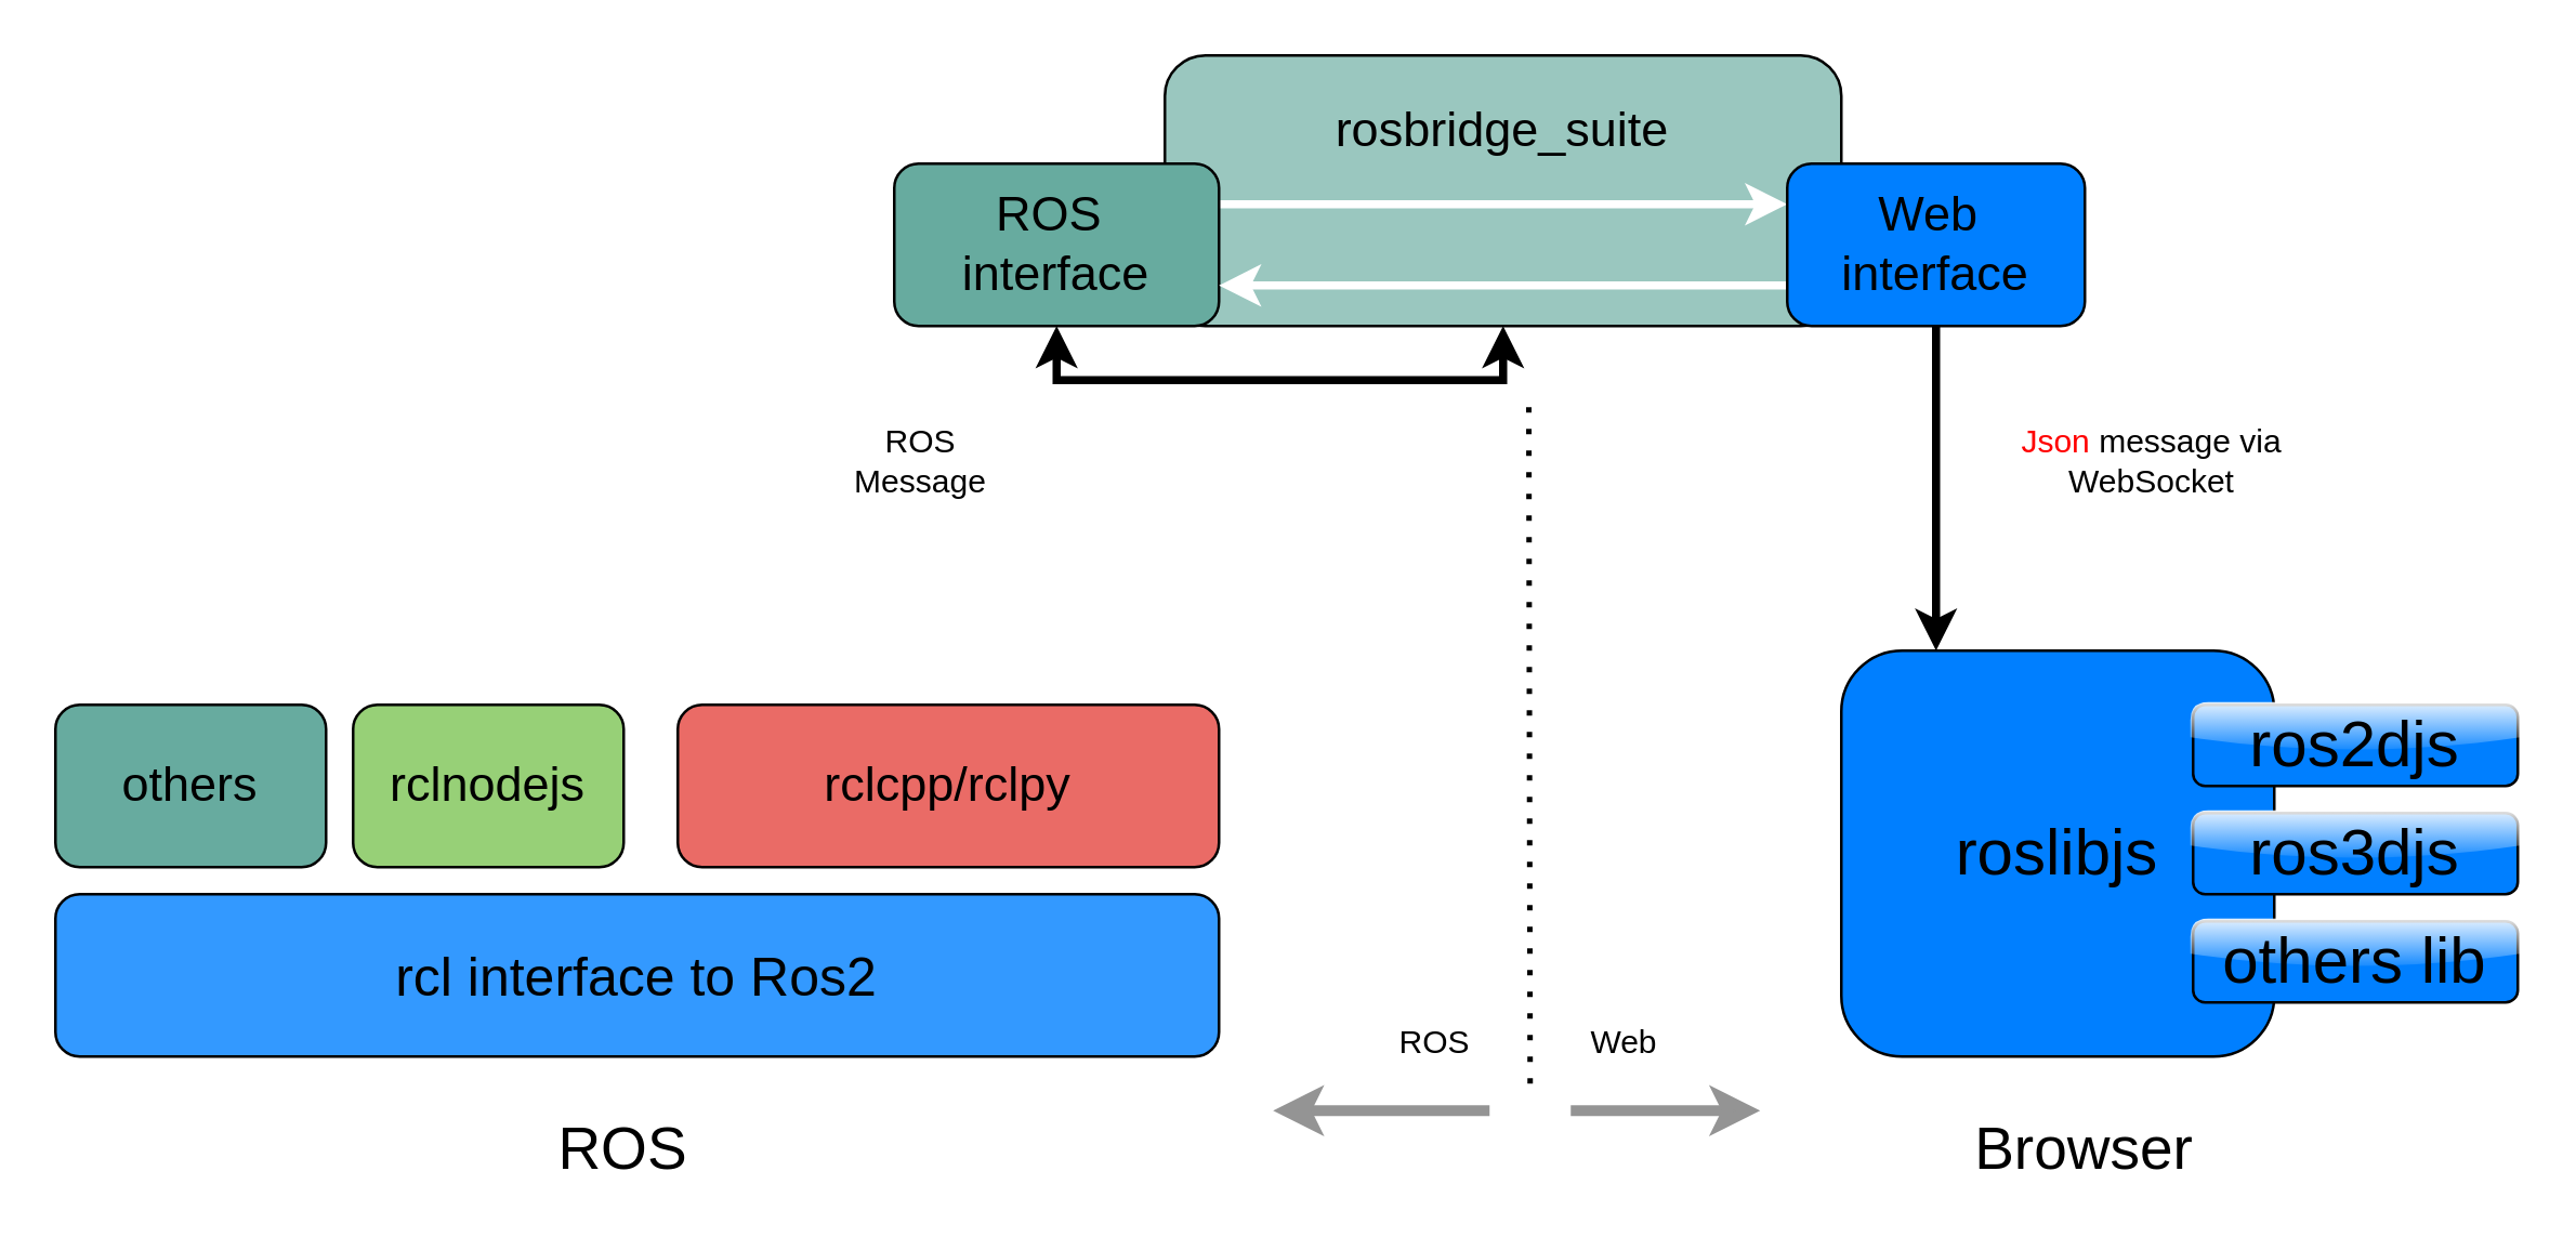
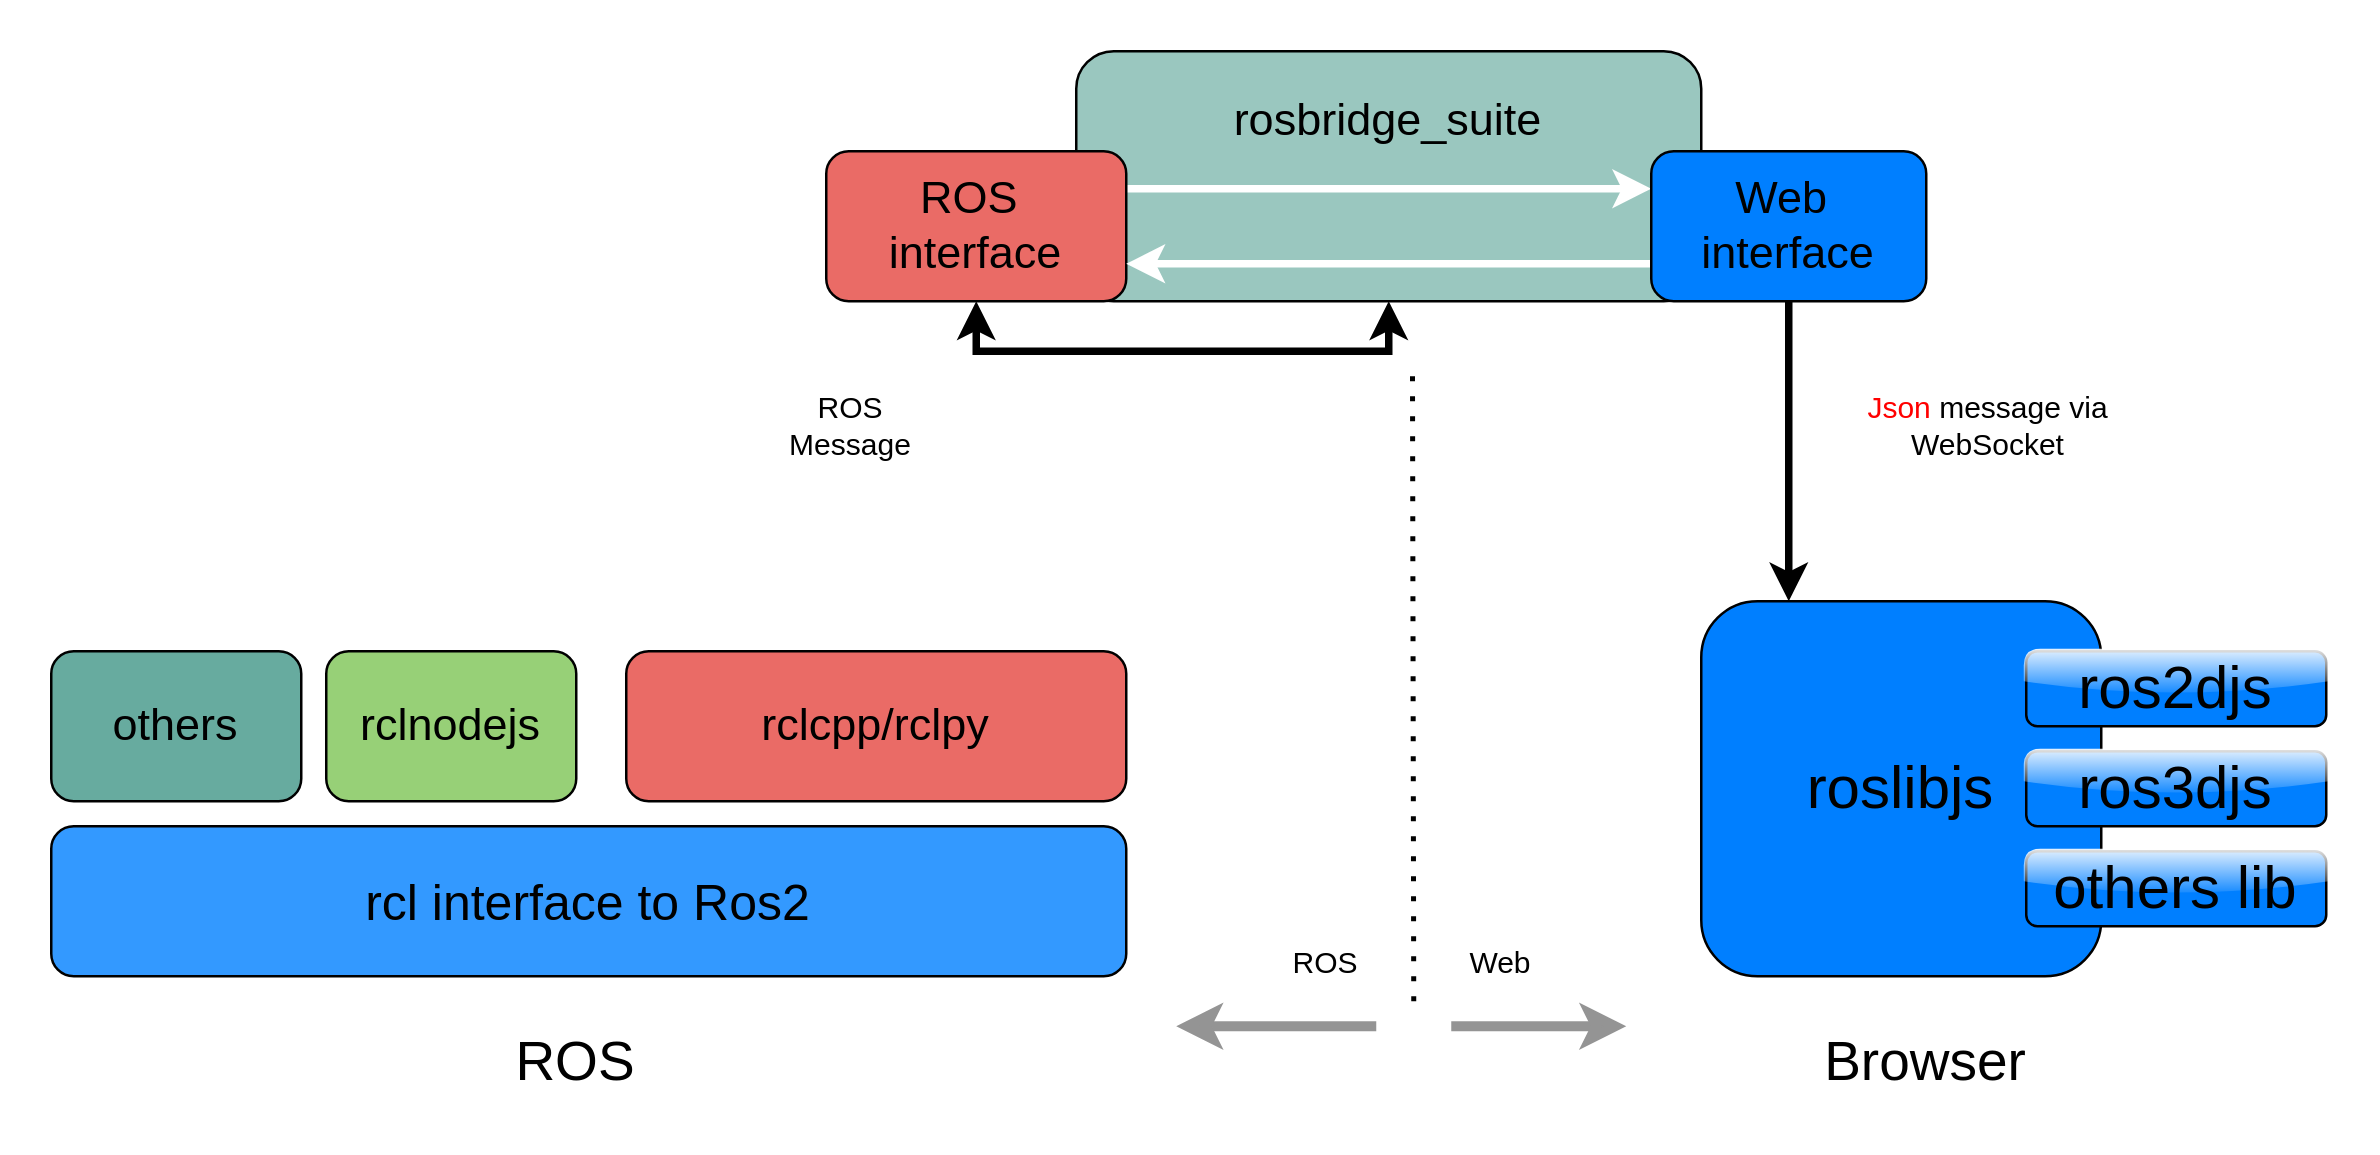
  <mxCell id="0" />
  <mxCell id="1" parent="0" />
  <mxCell id="2" value="&lt;font style=&quot;font-size: 20px;&quot;&gt;rcl interface to Ros2&lt;/font&gt;" style="rounded=1;whiteSpace=wrap;html=1;fillColor=#3399FF;movable=0;resizable=0;rotatable=0;deletable=0;editable=0;locked=1;connectable=0;" vertex="1" parent="1"><mxGeometry x="20" y="330" width="430" height="60" as="geometry" /></mxCell>
  <mxCell id="3" value="rclcpp/rclpy" style="rounded=1;whiteSpace=wrap;html=1;fontSize=18;fillColor=#EA6B66;movable=0;resizable=0;rotatable=0;deletable=0;editable=0;locked=1;connectable=0;" vertex="1" parent="1"><mxGeometry x="250" y="260" width="200" height="60" as="geometry" /></mxCell>
  <mxCell id="4" value="rclnodejs" style="rounded=1;whiteSpace=wrap;html=1;fontSize=18;fillColor=#97D077;movable=0;resizable=0;rotatable=0;deletable=0;editable=0;locked=1;connectable=0;" vertex="1" parent="1"><mxGeometry x="130" y="260" width="100" height="60" as="geometry" /></mxCell>
  <mxCell id="5" value="others" style="rounded=1;whiteSpace=wrap;html=1;fontSize=18;fillColor=#67AB9F;movable=0;resizable=0;rotatable=0;deletable=0;editable=0;locked=1;connectable=0;" vertex="1" parent="1"><mxGeometry x="20" y="260" width="100" height="60" as="geometry" /></mxCell>
  <mxCell id="6" value="rosbridge_suite&lt;div&gt;&lt;br&gt;&lt;/div&gt;&lt;div&gt;&lt;br&gt;&lt;/div&gt;" style="rounded=1;whiteSpace=wrap;html=1;fontSize=18;fillColor=#9AC7BF;movable=0;resizable=0;rotatable=0;deletable=0;editable=0;locked=1;connectable=0;" vertex="1" parent="1"><mxGeometry x="430" y="20" width="250" height="100" as="geometry" /></mxCell>
  <mxCell id="7" style="rounded=0;orthogonalLoop=1;jettySize=auto;html=1;exitX=1;exitY=0.25;exitDx=0;exitDy=0;entryX=0;entryY=0.25;entryDx=0;entryDy=0;strokeWidth=3;strokeColor=#FFFFFF;movable=0;resizable=0;rotatable=0;deletable=0;editable=0;locked=1;connectable=0;" edge="1" parent="1" source="8" target="11"><mxGeometry relative="1" as="geometry" /></mxCell>
- <mxCell id="8" value="ROS&amp;nbsp;&lt;div&gt;interface&lt;/div&gt;" style="rounded=1;whiteSpace=wrap;html=1;fontSize=18;fillColor=#67ab9f;movable=0;resizable=0;rotatable=0;deletable=0;editable=0;locked=1;connectable=0;" vertex="1" parent="1"><mxGeometry x="330" y="60" width="120" height="60" as="geometry" /></mxCell>
+ <mxCell id="8" value="ROS&amp;nbsp;&lt;div&gt;interface&lt;/div&gt;" style="rounded=1;whiteSpace=wrap;html=1;fontSize=18;fillColor=#EA6B66;movable=0;resizable=0;rotatable=0;deletable=0;editable=0;locked=1;connectable=0;" vertex="1" parent="1"><mxGeometry x="330" y="60" width="120" height="60" as="geometry" /></mxCell>
  <mxCell id="9" style="edgeStyle=orthogonalEdgeStyle;rounded=1;orthogonalLoop=1;jettySize=auto;html=1;exitX=0;exitY=0.75;exitDx=0;exitDy=0;entryX=1;entryY=0.75;entryDx=0;entryDy=0;curved=1;strokeWidth=3;strokeColor=#FFFFFF;movable=0;resizable=0;rotatable=0;deletable=0;editable=0;locked=1;connectable=0;" edge="1" parent="1" source="11" target="8"><mxGeometry relative="1" as="geometry" /></mxCell>
  <mxCell id="10" style="edgeStyle=orthogonalEdgeStyle;rounded=0;orthogonalLoop=1;jettySize=auto;html=1;exitX=0.5;exitY=1;exitDx=0;exitDy=0;strokeWidth=3;movable=0;resizable=0;rotatable=0;deletable=0;editable=0;locked=1;connectable=0;" edge="1" parent="1" source="11"><mxGeometry relative="1" as="geometry"><mxPoint x="715" y="240" as="targetPoint" /></mxGeometry></mxCell>
  <mxCell id="11" value="Web&amp;nbsp;&lt;div&gt;interface&lt;/div&gt;" style="rounded=1;whiteSpace=wrap;html=1;fontSize=18;fillColor=#007fff;movable=0;resizable=0;rotatable=0;deletable=0;editable=0;locked=1;connectable=0;" vertex="1" parent="1"><mxGeometry x="660" y="60" width="110" height="60" as="geometry" /></mxCell>
  <mxCell id="12" style="edgeStyle=orthogonalEdgeStyle;rounded=0;orthogonalLoop=1;jettySize=auto;html=1;exitX=0.5;exitY=1;exitDx=0;exitDy=0;startArrow=classic;startFill=1;strokeWidth=3;movable=0;resizable=0;rotatable=0;deletable=0;editable=0;locked=1;connectable=0;" edge="1" parent="1" source="8" target="6"><mxGeometry relative="1" as="geometry" /></mxCell>
  <mxCell id="13" value="&lt;font style=&quot;font-size: 24px;&quot;&gt;roslibjs&lt;/font&gt;" style="rounded=1;whiteSpace=wrap;html=1;fontSize=18;fillColor=#007FFF;movable=0;resizable=0;rotatable=0;deletable=0;editable=0;locked=1;connectable=0;" vertex="1" parent="1"><mxGeometry x="680" y="240" width="160" height="150" as="geometry" /></mxCell>
  <mxCell id="14" value="&lt;font style=&quot;font-size: 24px;&quot;&gt;ros2djs&lt;/font&gt;" style="rounded=1;whiteSpace=wrap;html=1;fontSize=18;fillColor=#007FFF;gradientColor=none;shadow=0;glass=1;movable=0;resizable=0;rotatable=0;deletable=0;editable=0;locked=1;connectable=0;" vertex="1" parent="1"><mxGeometry x="810" y="260" width="120" height="30" as="geometry" /></mxCell>
  <mxCell id="15" value="&lt;font style=&quot;font-size: 24px;&quot;&gt;ros3djs&lt;/font&gt;" style="rounded=1;whiteSpace=wrap;html=1;fontSize=18;fillColor=#007FFF;gradientColor=none;shadow=0;glass=1;movable=0;resizable=0;rotatable=0;deletable=0;editable=0;locked=1;connectable=0;" vertex="1" parent="1"><mxGeometry x="810" y="300" width="120" height="30" as="geometry" /></mxCell>
  <mxCell id="16" value="&lt;font style=&quot;font-size: 24px;&quot;&gt;others lib&lt;/font&gt;" style="rounded=1;whiteSpace=wrap;html=1;fontSize=18;fillColor=#007FFF;gradientColor=none;shadow=0;glass=1;movable=0;resizable=0;rotatable=0;deletable=0;editable=0;locked=1;connectable=0;" vertex="1" parent="1"><mxGeometry x="810" y="340" width="120" height="30" as="geometry" /></mxCell>
  <mxCell id="17" value="" style="endArrow=none;dashed=1;html=1;dashPattern=1 3;strokeWidth=2;rounded=0;movable=0;resizable=0;rotatable=0;deletable=0;editable=0;locked=1;connectable=0;" edge="1" parent="1"><mxGeometry width="50" height="50" relative="1" as="geometry"><mxPoint x="564.5" y="150" as="sourcePoint" /><mxPoint x="565" y="400" as="targetPoint" /></mxGeometry></mxCell>
  <mxCell id="18" value="ROS" style="text;strokeColor=none;align=center;fillColor=none;html=1;verticalAlign=middle;whiteSpace=wrap;rounded=0;movable=0;resizable=0;rotatable=0;deletable=0;editable=0;locked=1;connectable=0;" vertex="1" parent="1"><mxGeometry x="500" y="370" width="60" height="30" as="geometry" /></mxCell>
  <mxCell id="19" value="" style="endArrow=classic;html=1;rounded=0;strokeWidth=4;strokeColor=#949494;movable=0;resizable=0;rotatable=0;deletable=0;editable=0;locked=1;connectable=0;" edge="1" parent="1"><mxGeometry width="50" height="50" relative="1" as="geometry"><mxPoint x="550" y="410" as="sourcePoint" /><mxPoint x="470" y="410" as="targetPoint" /></mxGeometry></mxCell>
  <mxCell id="20" value="Web" style="text;strokeColor=none;align=center;fillColor=none;html=1;verticalAlign=middle;whiteSpace=wrap;rounded=0;movable=0;resizable=0;rotatable=0;deletable=0;editable=0;locked=1;connectable=0;" vertex="1" parent="1"><mxGeometry x="570" y="370" width="60" height="30" as="geometry" /></mxCell>
  <mxCell id="21" value="" style="endArrow=classic;html=1;rounded=0;strokeWidth=4;strokeColor=#949494;movable=0;resizable=0;rotatable=0;deletable=0;editable=0;locked=1;connectable=0;" edge="1" parent="1"><mxGeometry width="50" height="50" relative="1" as="geometry"><mxPoint x="580" y="410" as="sourcePoint" /><mxPoint x="650" y="410" as="targetPoint" /><Array as="points"><mxPoint x="620" y="410" /></Array></mxGeometry></mxCell>
  <mxCell id="22" value="&lt;font style=&quot;font-size: 22px;&quot;&gt;ROS&lt;/font&gt;" style="text;strokeColor=none;align=center;fillColor=none;html=1;verticalAlign=middle;whiteSpace=wrap;rounded=0;movable=0;resizable=0;rotatable=0;deletable=0;editable=0;locked=1;connectable=0;" vertex="1" parent="1"><mxGeometry x="200" y="410" width="60" height="30" as="geometry" /></mxCell>
  <mxCell id="23" value="&lt;font style=&quot;font-size: 22px;&quot;&gt;Browser&lt;/font&gt;" style="text;strokeColor=none;align=center;fillColor=none;html=1;verticalAlign=middle;whiteSpace=wrap;rounded=0;movable=0;resizable=0;rotatable=0;deletable=0;editable=0;locked=1;connectable=0;" vertex="1" parent="1"><mxGeometry x="740" y="410" width="60" height="30" as="geometry" /></mxCell>
  <mxCell id="24" value="ROS&lt;div&gt;Message&lt;/div&gt;" style="text;strokeColor=none;align=center;fillColor=none;html=1;verticalAlign=middle;whiteSpace=wrap;rounded=0;movable=0;resizable=0;rotatable=0;deletable=0;editable=0;locked=1;connectable=0;" vertex="1" parent="1"><mxGeometry x="310" y="150" width="60" height="40" as="geometry" /></mxCell>
  <mxCell id="25" value="&lt;font color=&quot;#ff0000&quot;&gt;Json&lt;/font&gt; message via WebSocket" style="text;strokeColor=none;align=center;fillColor=none;html=1;verticalAlign=middle;whiteSpace=wrap;rounded=0;movable=0;resizable=0;rotatable=0;deletable=0;editable=0;locked=1;connectable=0;" vertex="1" parent="1"><mxGeometry x="740" y="150" width="110" height="40" as="geometry" /></mxCell>
